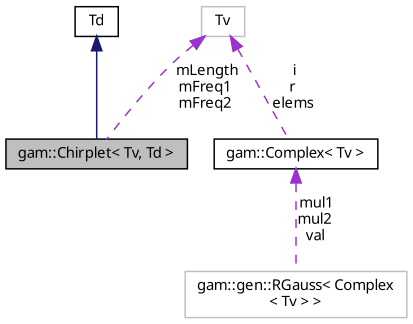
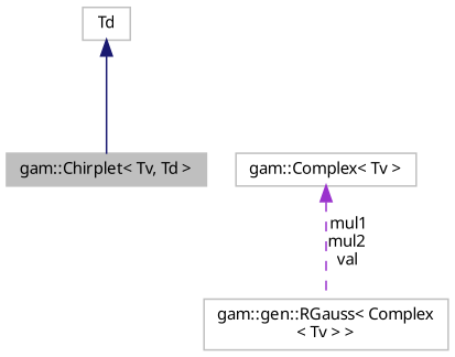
  digraph {
    node [color=grey75 fontname="FreeSans.ttf" fontsize=10 shape=record]
    edge [color=darkorchid3 dir=back fontname="FreeSans.ttf" fontsize=10 labelfontname="FreeSans.ttf" labelfontsize=10 style=dashed]
-   n1 [color=black fillcolor=grey75 fontcolor=black height=0.2 label="gam::Chirplet\< Tv, Td \>" style=filled width=0.4]
-   n2 [color=black height=0.2 label=Td width=0.4]
-   n3 [height=0.2 label=Tv width=0.4]
-   n4 [color=black height=0.2 label="gam::Complex\< Tv \>" width=0.4]
+   n1 [fillcolor=grey75 fontcolor=black height=0.2 label="gam::Chirplet\< Tv, Td \>" style=filled width=0.4]
+   n2 [height=0.2 label=Td width=0.4]
+   n4 [height=0.2 label="gam::Complex\< Tv \>" width=0.4]
    n5 [height=0.2 label="gam::gen::RGauss\< Complex\l\< Tv \> \>" width=0.4]
    n2 -> n1 [color=midnightblue style=solid]
-   n3 -> n1 [label=" mLength\nmFreq1\nmFreq2"]
-   n3 -> n4 [label=" i\nr\nelems"]
    n4 -> n5 [label=" mul1\nmul2\nval"]
  }
